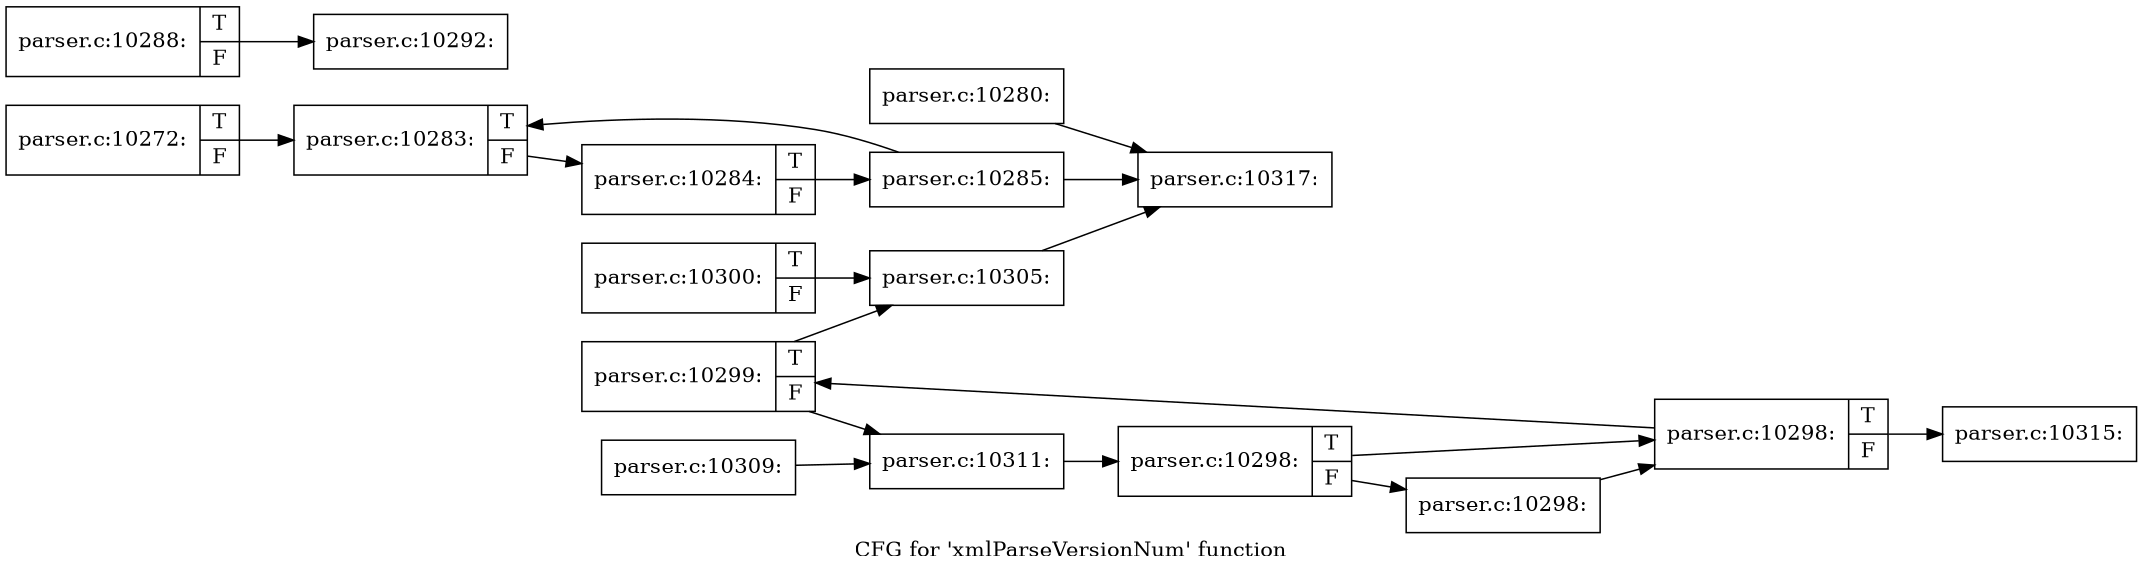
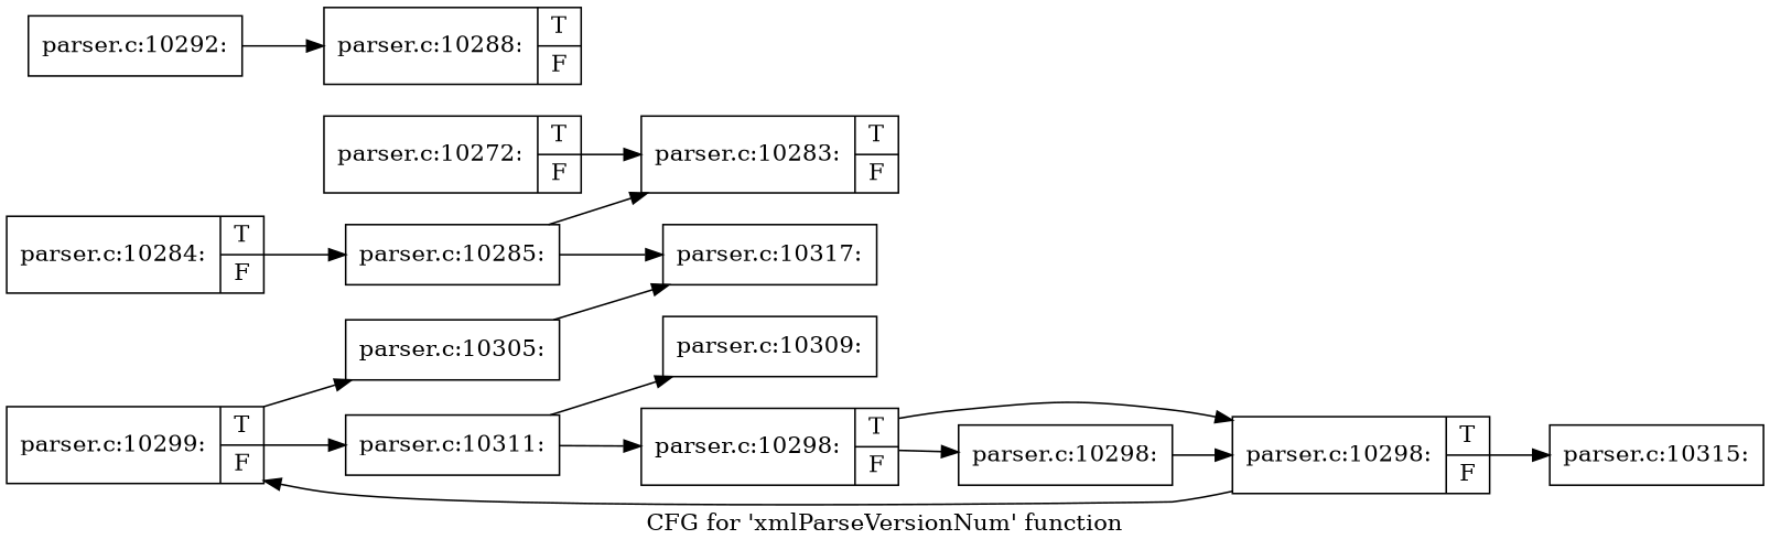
  digraph {
    label="CFG for 'xmlParseVersionNum' function"
    rankdir=LR
    node [shape=record]
    n1 [label="{parser.c:10272:|{<s0>T|<s1>F}}"]
    n2 [label="{parser.c:10283:|{<s0>T|<s1>F}}"]
-   n3 [label="{parser.c:10280:}"]
    n4 [label="{parser.c:10317:}"]
    n5 [label="{parser.c:10284:|{<s0>T|<s1>F}}"]
    n6 [label="{parser.c:10285:}"]
    n7 [label="{parser.c:10288:|{<s0>T|<s1>F}}"]
    n8 [label="{parser.c:10292:}"]
    n9 [label="{parser.c:10298:|{<s0>T|<s1>F}}"]
    n10 [label="{parser.c:10298:}"]
    n11 [label="{parser.c:10298:|{<s0>T|<s1>F}}"]
    n12 [label="{parser.c:10299:|{<s0>T|<s1>F}}"]
    n13 [label="{parser.c:10315:}"]
    n14 [label="{parser.c:10311:}"]
    n15 [label="{parser.c:10305:}"]
-   n16 [label="{parser.c:10300:|{<s0>T|<s1>F}}"]
    n17 [label="{parser.c:10309:}"]
    n1 -> n2
-   n2 -> n5
-   n3 -> n4
    n5 -> n6
    n6 -> n2
    n6 -> n4
-   n7 -> n8
+   n8 -> n7
    n9 -> n10
    n9 -> n11
    n10 -> n11
    n11 -> n12
    n11 -> n13
    n12 -> n14
    n12 -> n15
    n14 -> n9
    n15 -> n4
-   n16 -> n15
-   n17 -> n14
+   n14 -> n17
  }
